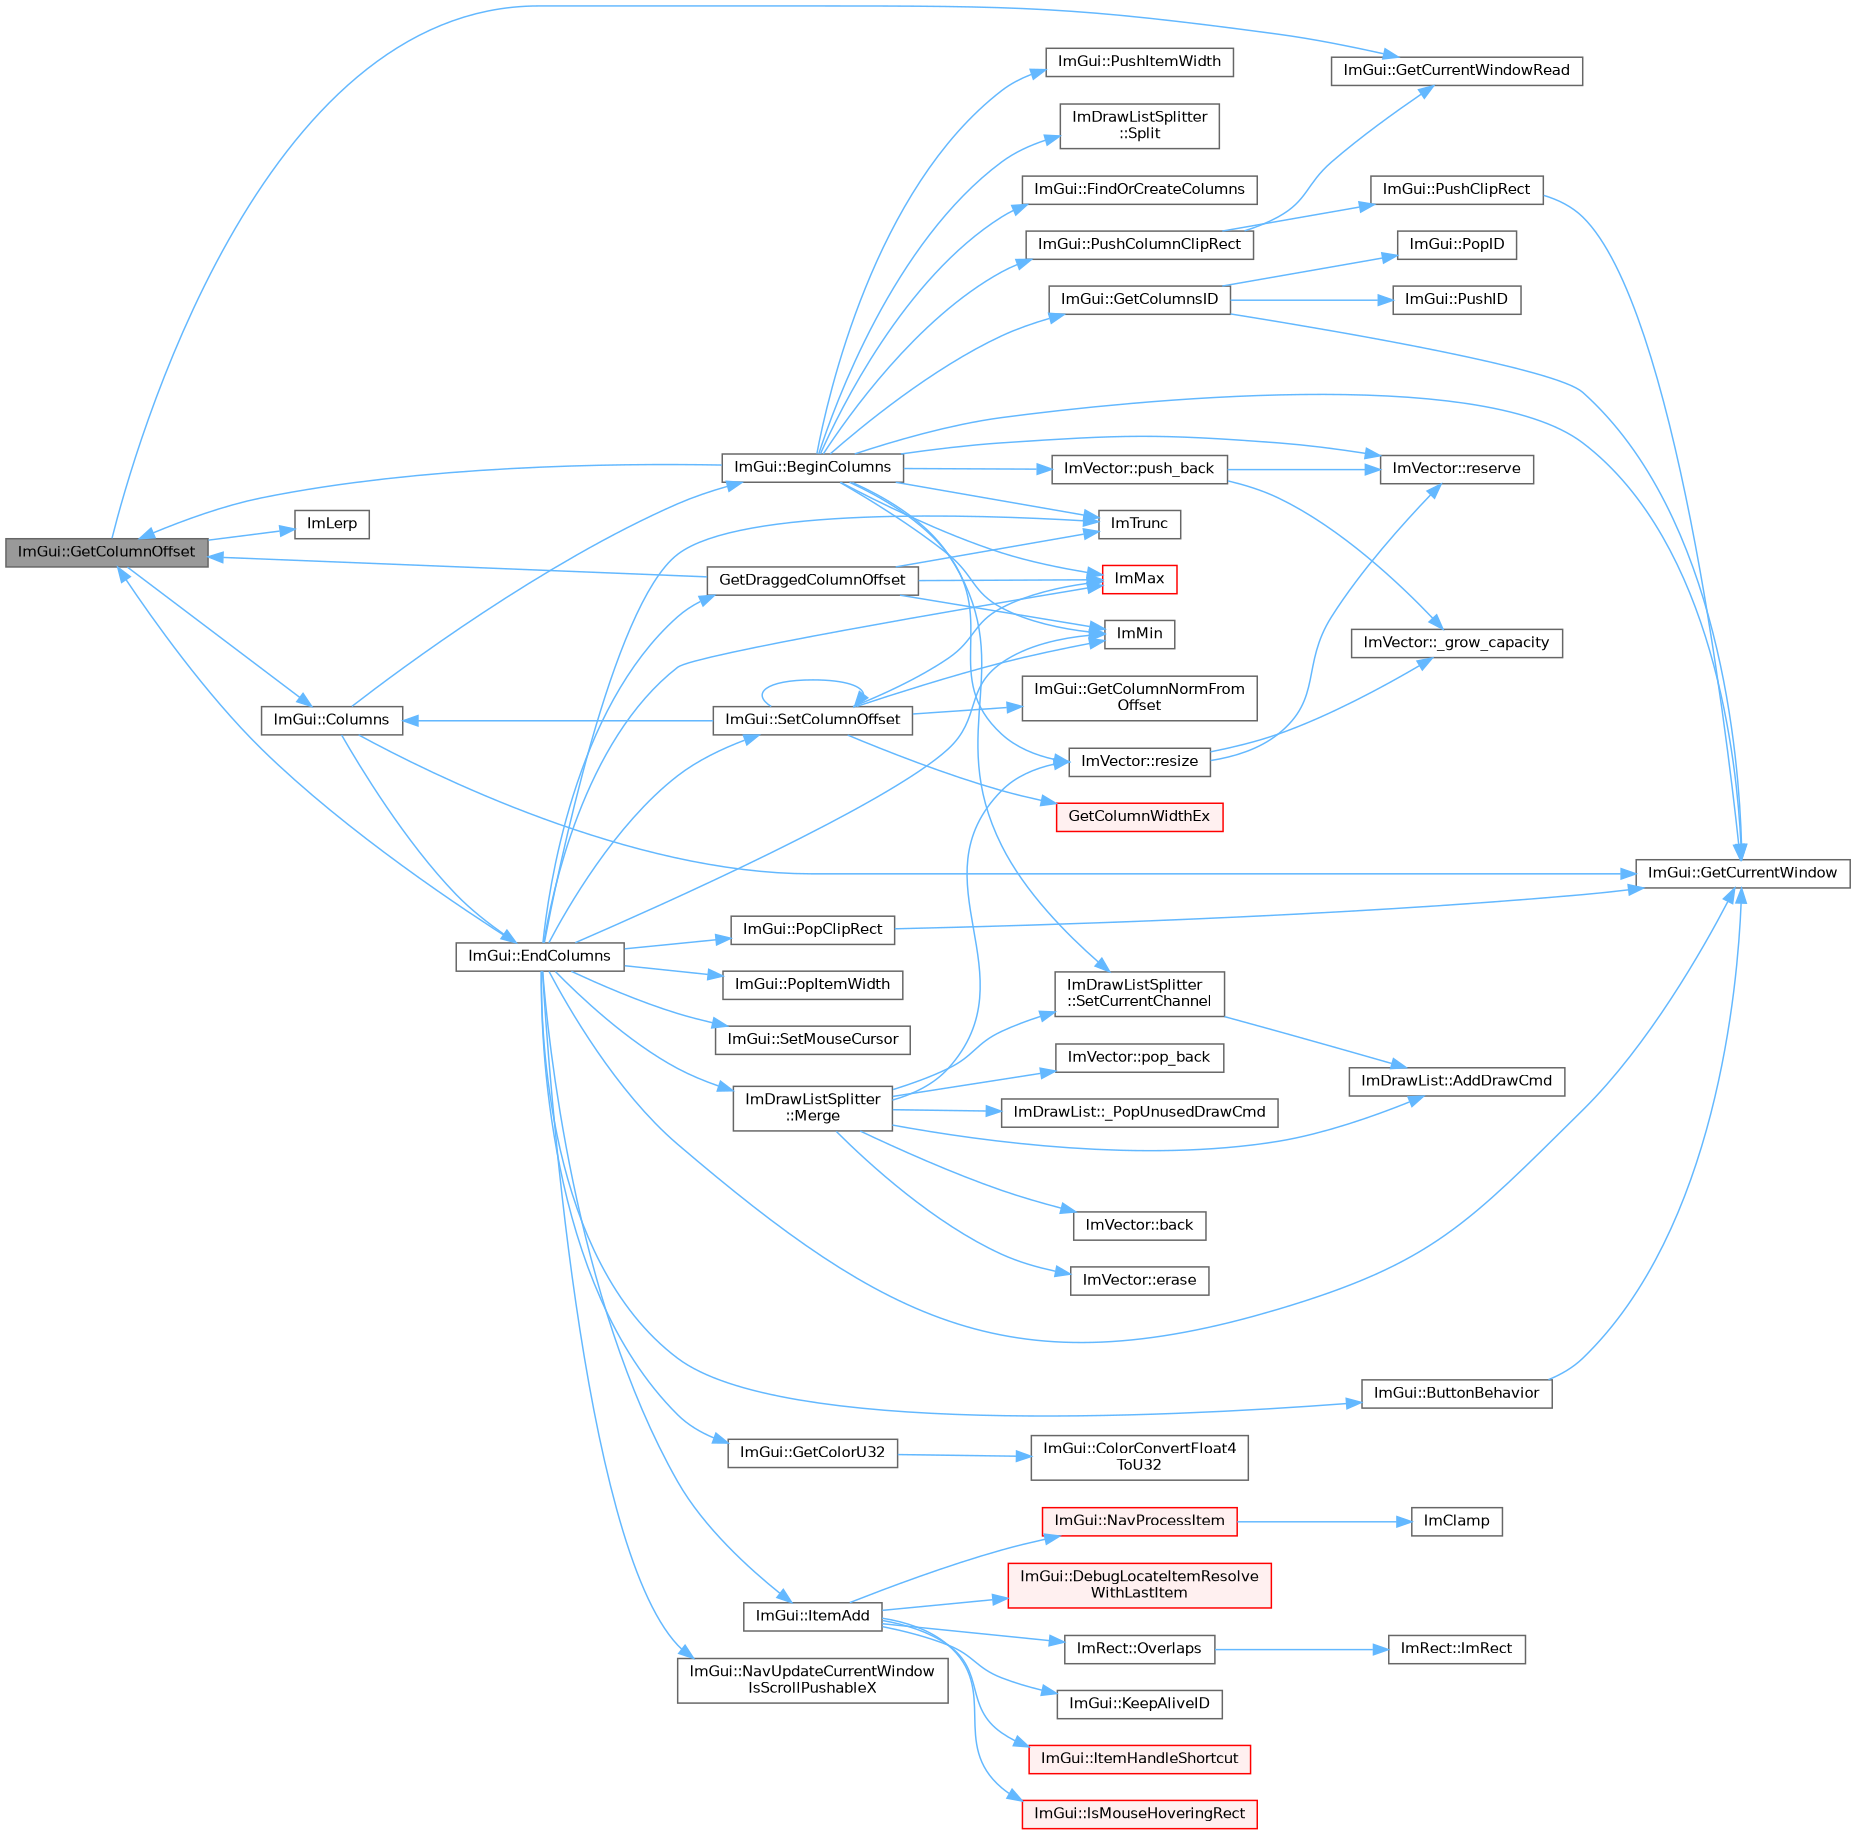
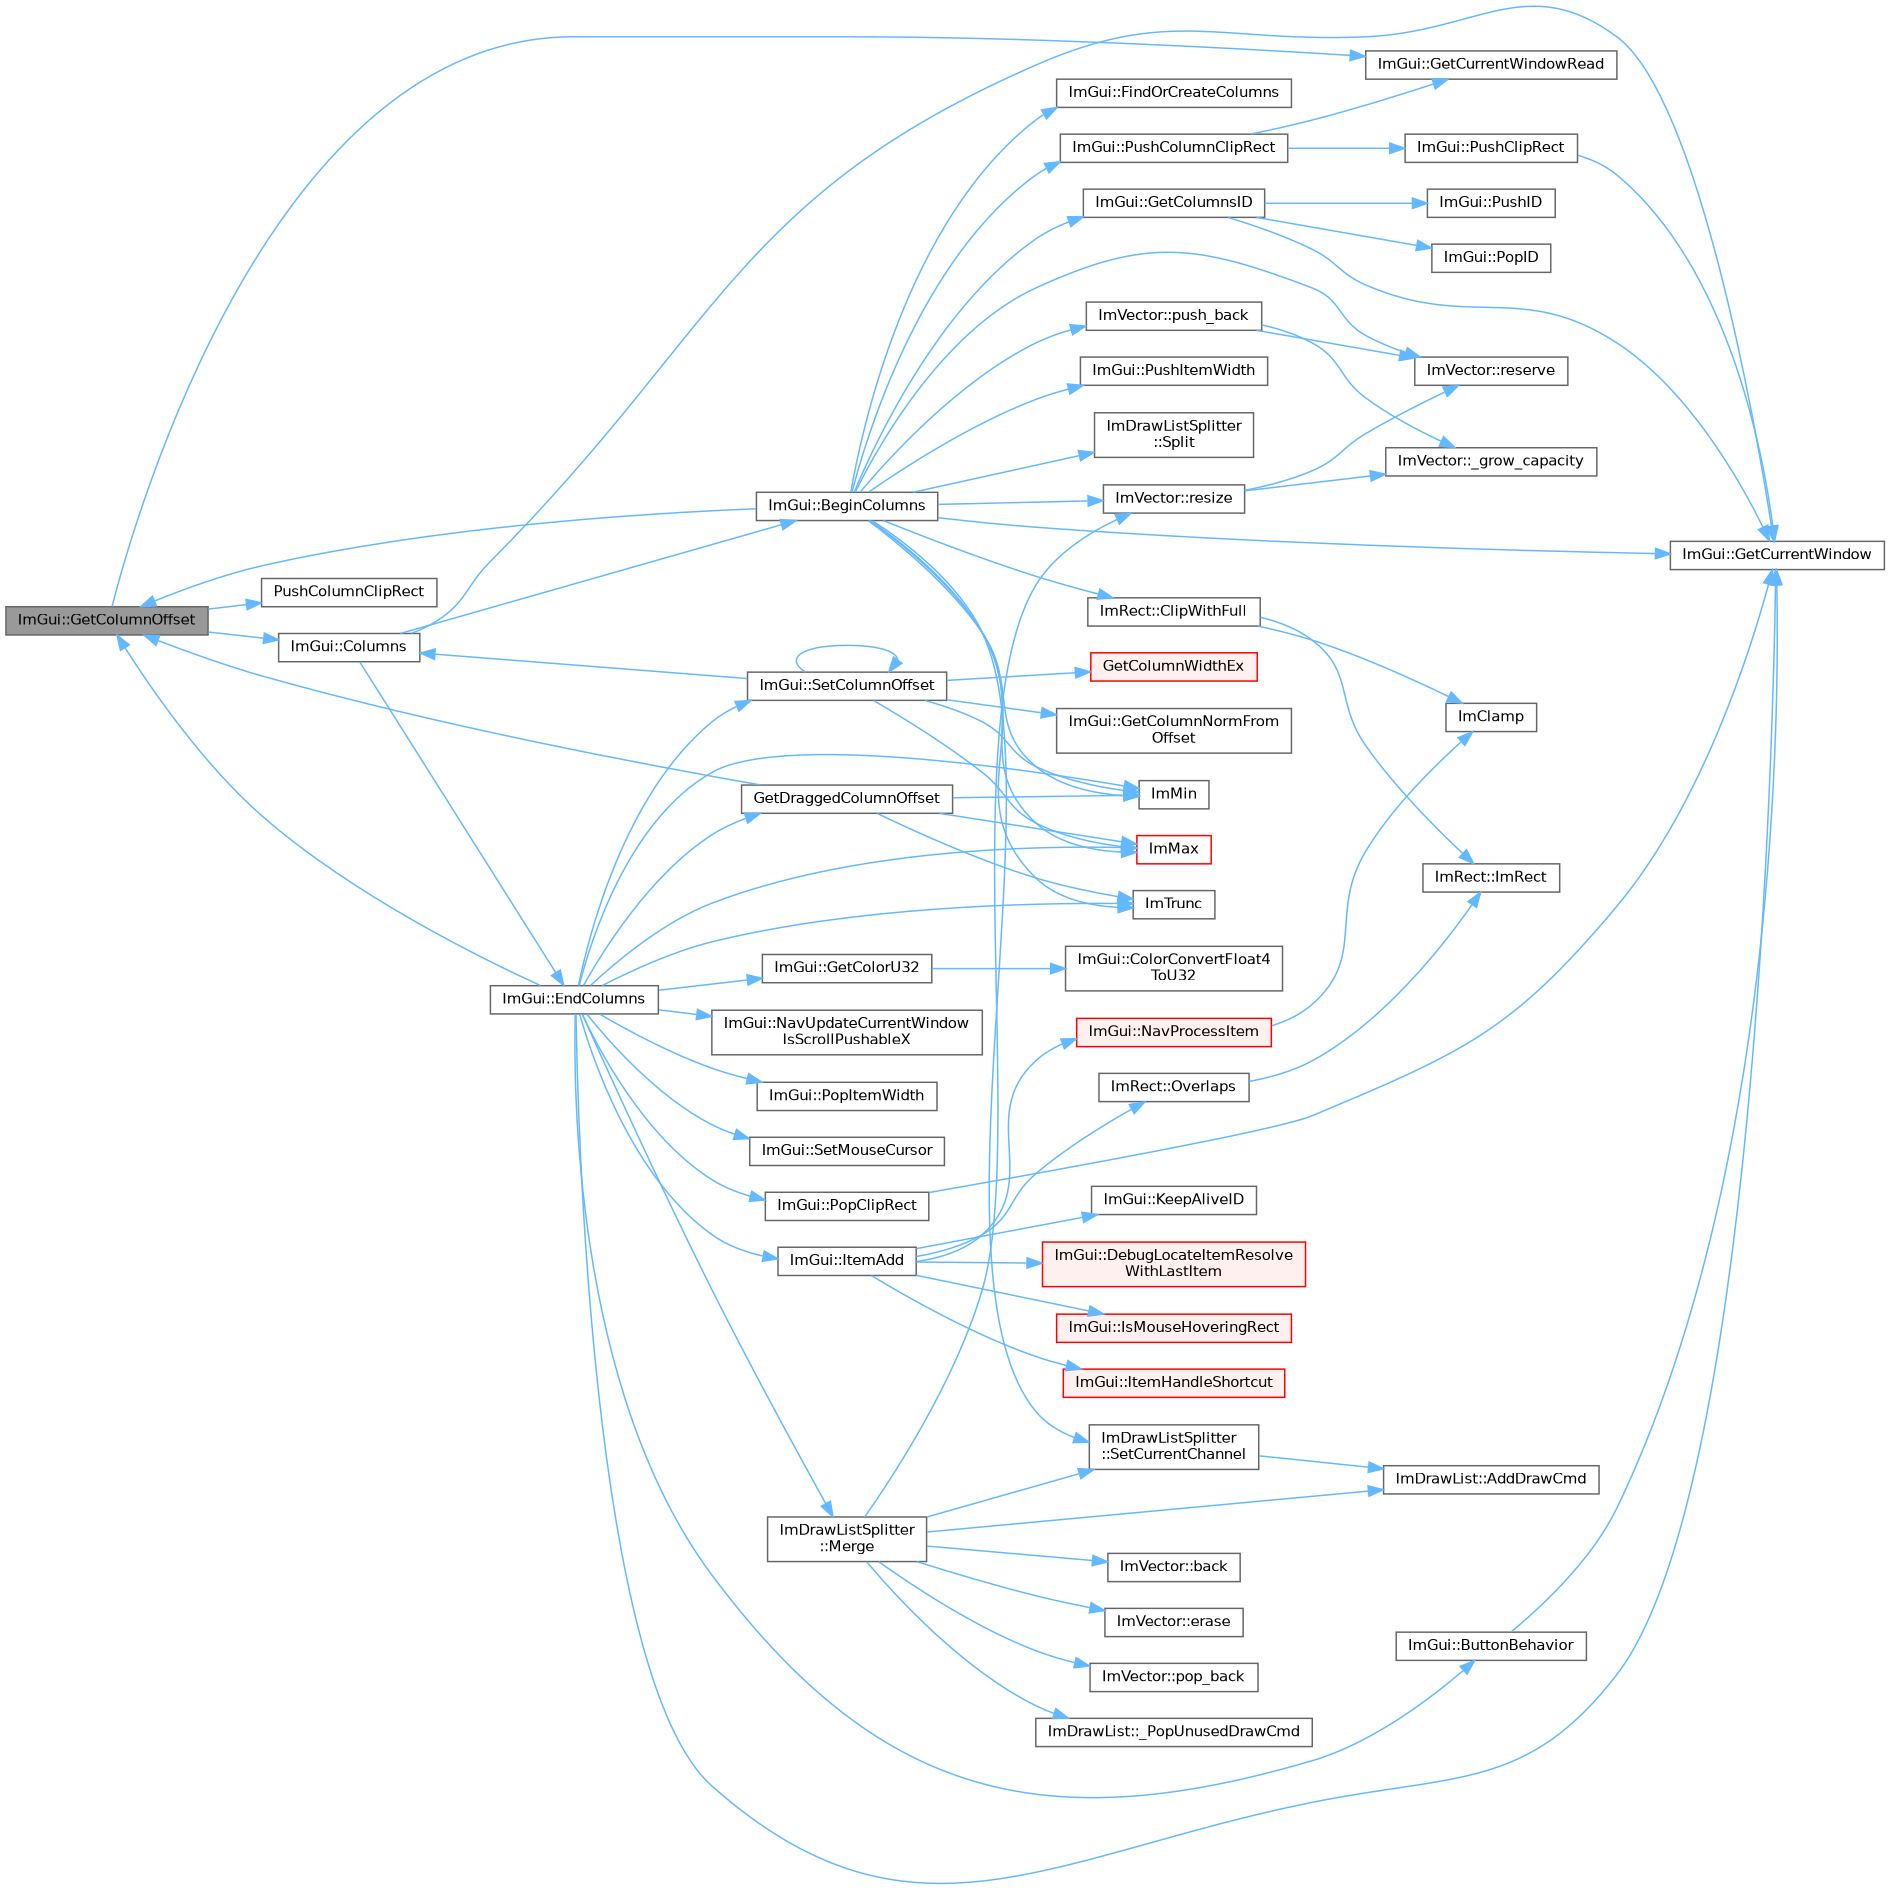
  digraph {
    rankdir=LR
    node [color=grey40 fillcolor=white fontname=Helvetica fontsize=10 shape=box style=filled]
    edge [color=steelblue1 fontname=Helvetica fontsize=10 labelfontname=Helvetica labelfontsize=10 style=solid]
    n1 [color=gray40 fillcolor=grey60 fontcolor=black height=0.2 label="ImGui::GetColumnOffset" width=0.4]
    n2 [height=0.2 label="ImGui::Columns" width=0.4]
    n3 [height=0.2 label="ImGui::GetCurrentWindowRead" width=0.4]
-   n4 [height=0.2 label=ImLerp width=0.4]
+   n4 [height=0.2 label=PushColumnClipRect width=0.4]
    n5 [height=0.2 label="ImGui::BeginColumns" width=0.4]
    n6 [height=0.2 label="ImGui::GetCurrentWindow" width=0.4]
    n7 [height=0.2 label="ImGui::EndColumns" width=0.4]
+   n8 [height=0.2 label="ImRect::ClipWithFull" width=0.4]
    n9 [height=0.2 label="ImGui::FindOrCreateColumns" width=0.4]
    n10 [height=0.2 label="ImGui::GetColumnsID" width=0.4]
    n11 [color=red height=0.2 label=ImMax width=0.4]
    n12 [height=0.2 label=ImMin width=0.4]
    n13 [height=0.2 label=ImTrunc width=0.4]
    n14 [height=0.2 label="ImVector::push_back" width=0.4]
    n15 [height=0.2 label="ImVector::reserve" width=0.4]
    n16 [height=0.2 label="ImGui::PushColumnClipRect" width=0.4]
    n17 [height=0.2 label="ImGui::PushItemWidth" width=0.4]
    n18 [height=0.2 label="ImVector::resize" width=0.4]
    n19 [height=0.2 label="ImDrawListSplitter\l::SetCurrentChannel" width=0.4]
    n20 [height=0.2 label="ImDrawListSplitter\l::Split" width=0.4]
    n21 [height=0.2 label="ImGui::ButtonBehavior" width=0.4]
    n22 [height=0.2 label="ImGui::GetColorU32" width=0.4]
    n23 [height=0.2 label=GetDraggedColumnOffset width=0.4]
    n24 [height=0.2 label="ImGui::ItemAdd" width=0.4]
    n25 [height=0.2 label="ImDrawListSplitter\l::Merge" width=0.4]
    n26 [height=0.2 label="ImGui::NavUpdateCurrentWindow\lIsScrollPushableX" width=0.4]
    n27 [height=0.2 label="ImGui::PopClipRect" width=0.4]
    n28 [height=0.2 label="ImGui::PopItemWidth" width=0.4]
    n29 [height=0.2 label="ImGui::SetColumnOffset" width=0.4]
    n30 [height=0.2 label="ImGui::SetMouseCursor" width=0.4]
    n31 [height=0.2 label=ImClamp width=0.4]
    n32 [height=0.2 label="ImRect::ImRect" width=0.4]
    n33 [height=0.2 label="ImGui::PopID" width=0.4]
    n34 [height=0.2 label="ImGui::PushID" width=0.4]
    n35 [height=0.2 label="ImVector::_grow_capacity" width=0.4]
    n36 [height=0.2 label="ImGui::PushClipRect" width=0.4]
    n37 [height=0.2 label="ImDrawList::AddDrawCmd" width=0.4]
    n38 [height=0.2 label="ImGui::ColorConvertFloat4\lToU32" width=0.4]
    n39 [color=red fillcolor="#FFF0F0" height=0.2 label="ImGui::DebugLocateItemResolve\lWithLastItem" width=0.4]
    n40 [color=red fillcolor="#FFF0F0" height=0.2 label="ImGui::IsMouseHoveringRect" width=0.4]
    n41 [color=red fillcolor="#FFF0F0" height=0.2 label="ImGui::ItemHandleShortcut" width=0.4]
    n42 [height=0.2 label="ImGui::KeepAliveID" width=0.4]
    n43 [color=red fillcolor="#FFF0F0" height=0.2 label="ImGui::NavProcessItem" width=0.4]
    n44 [height=0.2 label="ImRect::Overlaps" width=0.4]
    n45 [height=0.2 label="ImDrawList::_PopUnusedDrawCmd" width=0.4]
    n46 [height=0.2 label="ImVector::back" width=0.4]
    n47 [height=0.2 label="ImVector::erase" width=0.4]
    n48 [height=0.2 label="ImVector::pop_back" width=0.4]
    n49 [height=0.2 label="ImGui::GetColumnNormFrom\lOffset" width=0.4]
    n50 [color=red fillcolor="#FFF0F0" height=0.2 label=GetColumnWidthEx width=0.4]
    n1 -> n2
    n1 -> n3
    n1 -> n4
    n2 -> n5
    n2 -> n6
    n2 -> n7
    n5 -> n1
    n5 -> n6
+   n5 -> n8
    n5 -> n9
    n5 -> n10
    n5 -> n11
    n5 -> n12
    n5 -> n13
    n5 -> n14
    n5 -> n15
    n5 -> n16
    n5 -> n17
    n5 -> n18
    n5 -> n19
    n5 -> n20
    n7 -> n1
    n7 -> n6
    n7 -> n11
    n7 -> n12
    n7 -> n13
    n7 -> n21
    n7 -> n22
    n7 -> n23
    n7 -> n24
    n7 -> n25
    n7 -> n26
    n7 -> n27
    n7 -> n28
    n7 -> n29
    n7 -> n30
+   n8 -> n31
+   n8 -> n32
    n10 -> n6
    n10 -> n33
    n10 -> n34
    n14 -> n15
    n14 -> n35
    n16 -> n3
    n16 -> n36
    n18 -> n15
    n18 -> n35
    n19 -> n37
    n21 -> n6
    n22 -> n38
    n23 -> n1
    n23 -> n11
    n23 -> n12
    n23 -> n13
    n24 -> n39
    n24 -> n40
    n24 -> n41
    n24 -> n42
    n24 -> n43
    n24 -> n44
    n25 -> n18
    n25 -> n19
    n25 -> n37
    n25 -> n45
    n25 -> n46
    n25 -> n47
    n25 -> n48
    n27 -> n6
    n29 -> n2
    n29 -> n11
    n29 -> n12
    n29 -> n29
    n29 -> n49
    n29 -> n50
    n36 -> n6
    n43 -> n31
    n44 -> n32
  }
